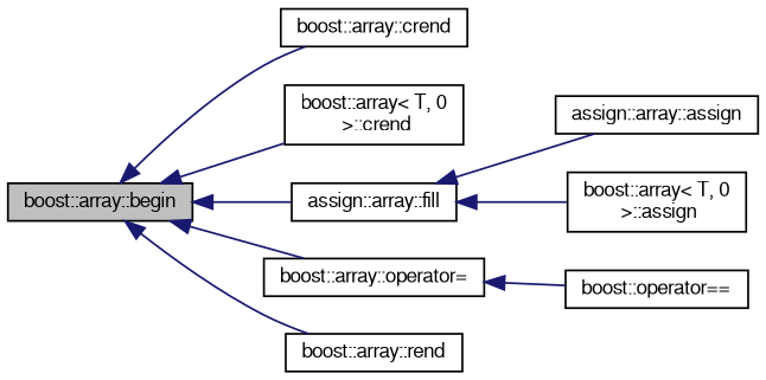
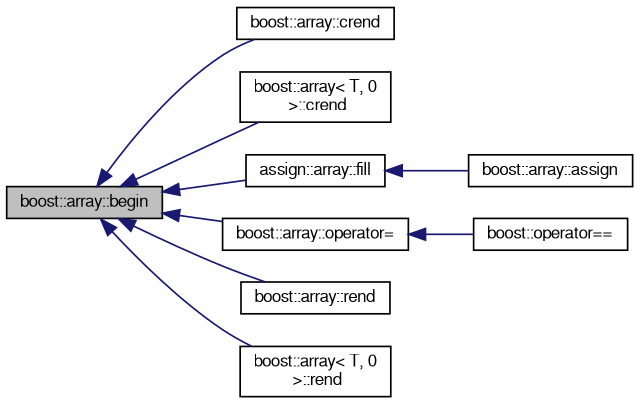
  digraph {
    rankdir=LR
    node [color=black fontname=FreeSans fontsize=10 shape=record]
    edge [color=midnightblue dir=back fontname=FreeSans fontsize=10 labelfontname=FreeSans labelfontsize=10 style=solid]
    n1 [fillcolor=grey75 fontcolor=black height=0.2 label="boost::array::begin" style=filled width=0.4]
    n2 [height=0.2 label="boost::array::crend" width=0.4]
    n3 [height=0.2 label="boost::array\< T, 0\l \>::crend" width=0.4]
    n4 [height=0.2 label="assign::array::fill" width=0.4]
    n5 [height=0.2 label="boost::array::operator=" width=0.4]
    n6 [height=0.2 label="boost::array::rend" width=0.4]
-   n8 [height=0.2 label="assign::array::assign" width=0.4]
-   n9 [height=0.2 label="boost::array\< T, 0\l \>::assign" width=0.4]
+   n7 [height=0.2 label="boost::array\< T, 0\l \>::rend" width=0.4]
+   n8 [height=0.2 label="boost::array::assign" width=0.4]
    n10 [height=0.2 label="boost::operator==" width=0.4]
    n1 -> n2
    n1 -> n3
    n1 -> n4
    n1 -> n5
    n1 -> n6
+   n1 -> n7
    n4 -> n8
-   n4 -> n9
    n5 -> n10
  }
